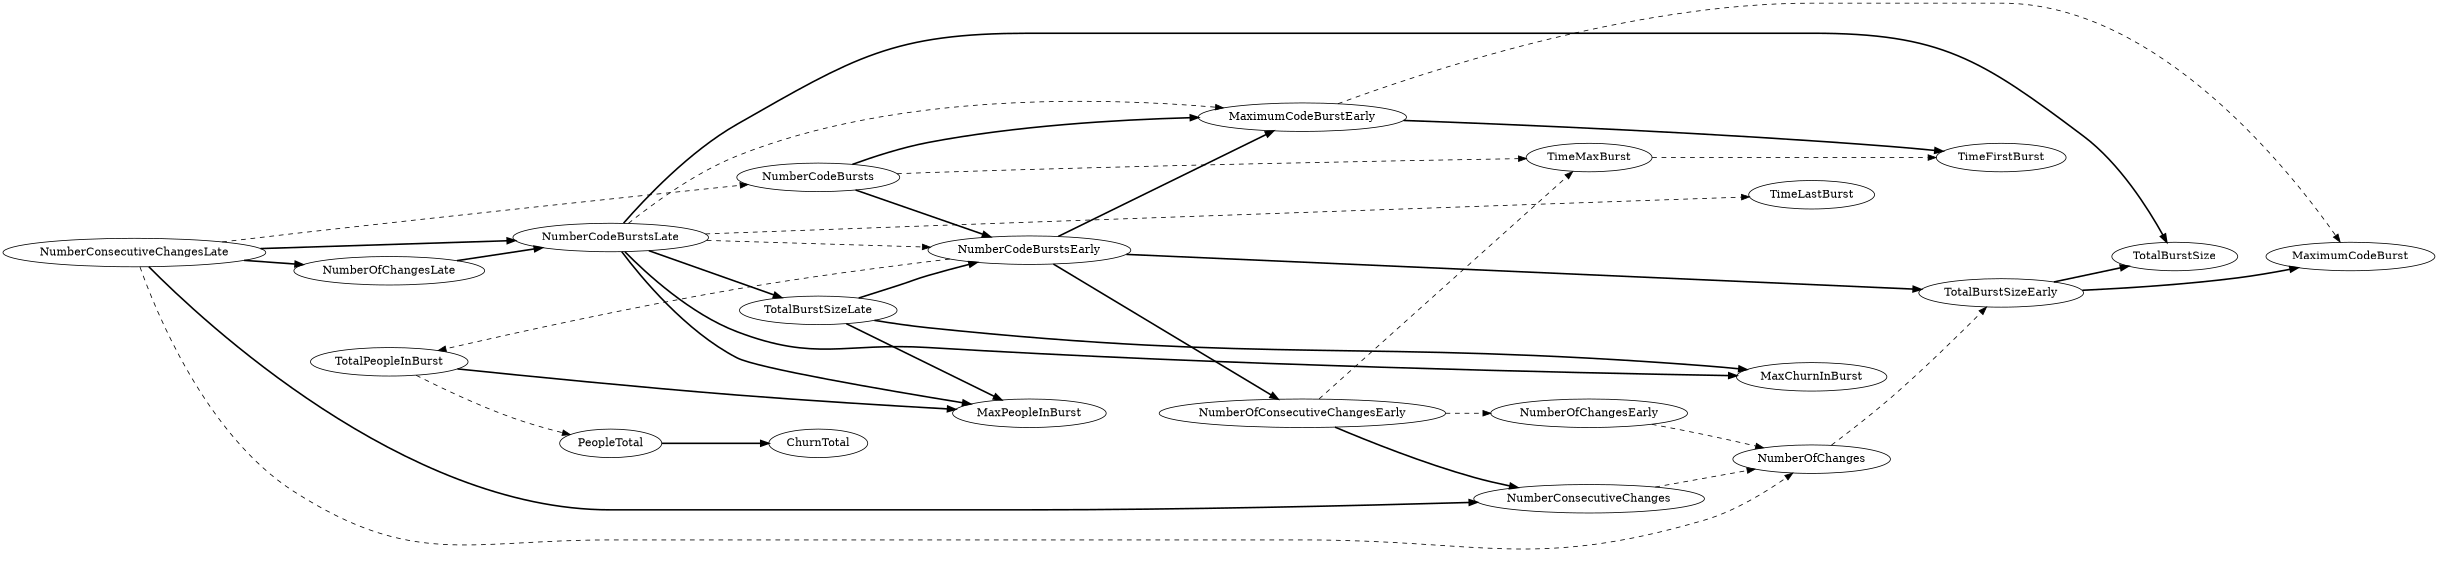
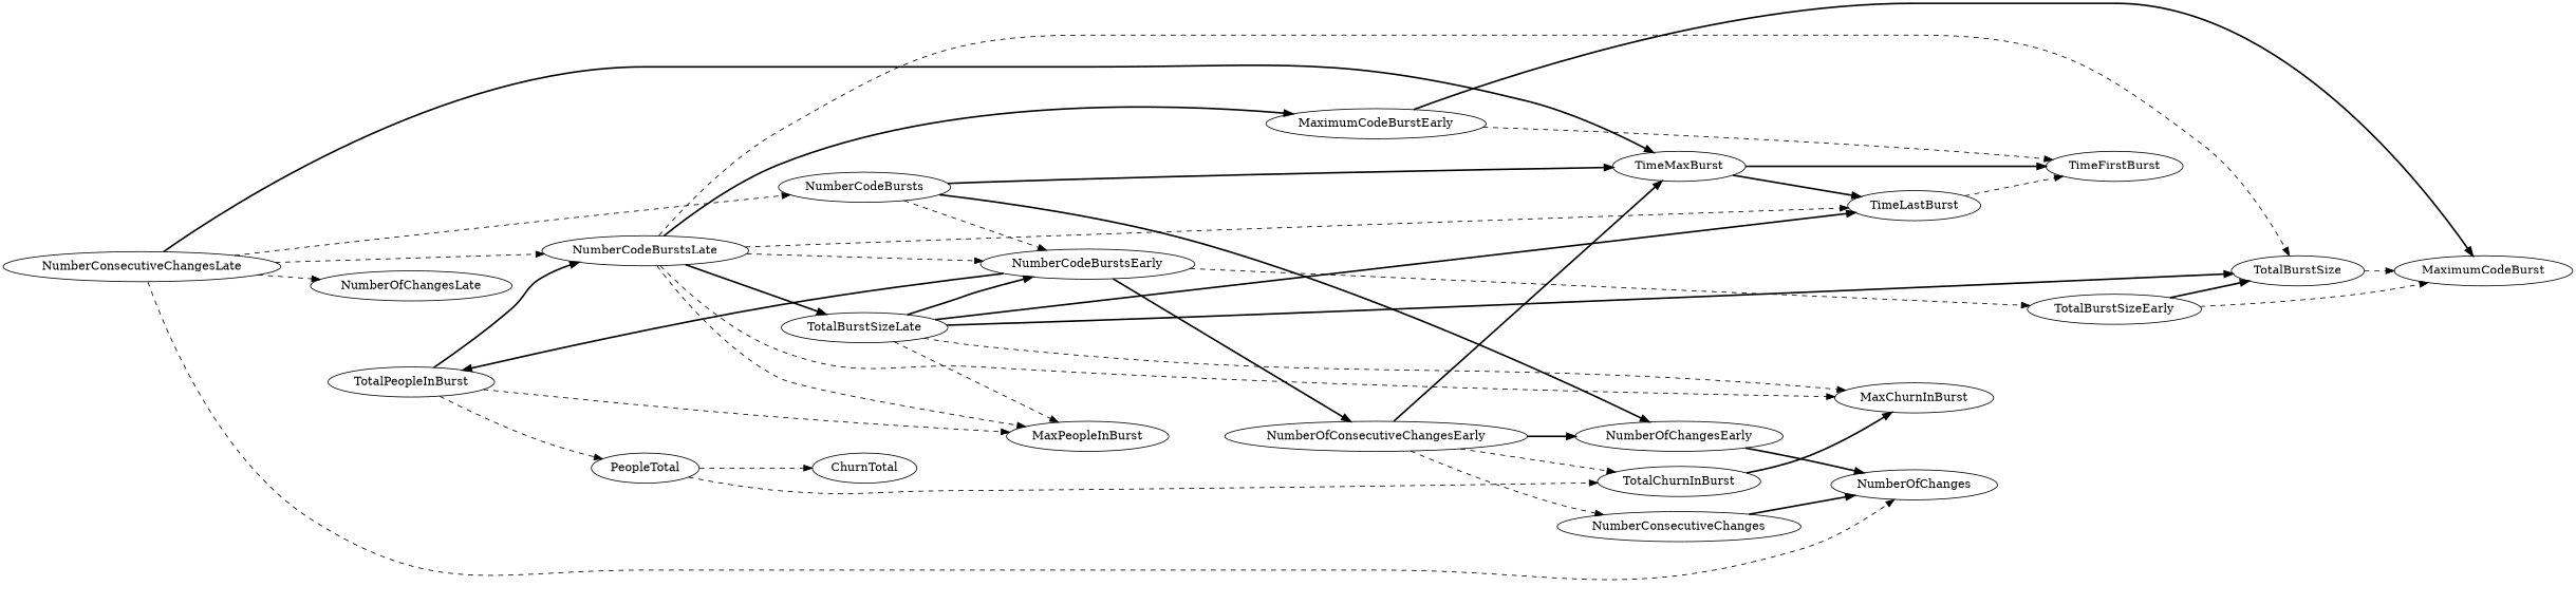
  digraph {
    rankdir=LR
    edge [style=dashed]
    TotalPeopleInBurst
    MaxPeopleInBurst
    PeopleTotal
+   TotalChurnInBurst
    ChurnTotal
    NumberOfChanges
    TotalBurstSizeEarly
    TotalBurstSize
    MaximumCodeBurst
    TotalBurstSizeLate
    MaxChurnInBurst
    NumberCodeBurstsEarly
    TimeLastBurst
    MaximumCodeBurstEarly
    NumberOfConsecutiveChangesEarly
    TimeFirstBurst
    NumberCodeBurstsLate
    NumberOfChangesLate
    NumberOfChangesEarly
    TimeMaxBurst
    NumberConsecutiveChanges
    NumberConsecutiveChangesLate
    NumberCodeBursts
-   TotalPeopleInBurst -> MaxPeopleInBurst [style=bold]
+   TotalPeopleInBurst -> MaxPeopleInBurst
    TotalPeopleInBurst -> PeopleTotal
-   PeopleTotal -> ChurnTotal [style=bold]
-   NumberOfChanges -> TotalBurstSizeEarly
+   PeopleTotal -> TotalChurnInBurst
+   PeopleTotal -> ChurnTotal
+   TotalChurnInBurst -> MaxChurnInBurst [style=bold]
    TotalBurstSizeEarly -> TotalBurstSize [style=bold]
-   TotalBurstSizeEarly -> MaximumCodeBurst [style=bold]
-   TotalBurstSizeLate -> MaxPeopleInBurst [style=bold]
-   TotalBurstSizeLate -> MaxChurnInBurst [style=bold]
+   TotalBurstSizeEarly -> MaximumCodeBurst
+   TotalBurstSize -> MaximumCodeBurst
+   TotalBurstSizeLate -> MaxPeopleInBurst
+   TotalBurstSizeLate -> TotalBurstSize [style=bold]
+   TotalBurstSizeLate -> MaxChurnInBurst
    TotalBurstSizeLate -> NumberCodeBurstsEarly [style=bold]
-   NumberCodeBurstsEarly -> TotalPeopleInBurst
-   NumberCodeBurstsEarly -> TotalBurstSizeEarly [style=bold]
-   NumberCodeBurstsEarly -> MaximumCodeBurstEarly [style=bold]
+   TotalBurstSizeLate -> TimeLastBurst [style=bold]
+   NumberCodeBurstsEarly -> TotalPeopleInBurst [style=bold]
+   NumberCodeBurstsEarly -> TotalBurstSizeEarly
    NumberCodeBurstsEarly -> NumberOfConsecutiveChangesEarly [style=bold]
-   MaximumCodeBurstEarly -> MaximumCodeBurst
-   MaximumCodeBurstEarly -> TimeFirstBurst [style=bold]
-   NumberOfConsecutiveChangesEarly -> NumberOfChangesEarly
-   NumberOfConsecutiveChangesEarly -> TimeMaxBurst
-   NumberOfConsecutiveChangesEarly -> NumberConsecutiveChanges [style=bold]
-   NumberCodeBurstsLate -> MaxPeopleInBurst [style=bold]
-   NumberCodeBurstsLate -> TotalBurstSize [style=bold]
+   TimeLastBurst -> TimeFirstBurst
+   MaximumCodeBurstEarly -> MaximumCodeBurst [style=bold]
+   MaximumCodeBurstEarly -> TimeFirstBurst
+   NumberOfConsecutiveChangesEarly -> TotalChurnInBurst
+   NumberOfConsecutiveChangesEarly -> NumberOfChangesEarly [style=bold]
+   NumberOfConsecutiveChangesEarly -> TimeMaxBurst [style=bold]
+   NumberOfConsecutiveChangesEarly -> NumberConsecutiveChanges
+   NumberCodeBurstsLate -> MaxPeopleInBurst
+   NumberCodeBurstsLate -> TotalBurstSize
    NumberCodeBurstsLate -> TotalBurstSizeLate [style=bold]
-   NumberCodeBurstsLate -> MaxChurnInBurst [style=bold]
+   NumberCodeBurstsLate -> MaxChurnInBurst
    NumberCodeBurstsLate -> NumberCodeBurstsEarly
    NumberCodeBurstsLate -> TimeLastBurst
-   NumberCodeBurstsLate -> MaximumCodeBurstEarly
-   NumberOfChangesLate -> NumberCodeBurstsLate [style=bold]
-   NumberOfChangesEarly -> NumberOfChanges
-   TimeMaxBurst -> TimeFirstBurst
-   NumberConsecutiveChanges -> NumberOfChanges
+   NumberCodeBurstsLate -> MaximumCodeBurstEarly [style=bold]
+   TotalPeopleInBurst -> NumberCodeBurstsLate [style=bold]
+   NumberOfChangesEarly -> NumberOfChanges [style=bold]
+   TimeMaxBurst -> TimeLastBurst [style=bold]
+   TimeMaxBurst -> TimeFirstBurst [style=bold]
+   NumberConsecutiveChanges -> NumberOfChanges [style=bold]
    NumberConsecutiveChangesLate -> NumberOfChanges
-   NumberConsecutiveChangesLate -> NumberCodeBurstsLate [style=bold]
-   NumberConsecutiveChangesLate -> NumberOfChangesLate [style=bold]
-   NumberConsecutiveChangesLate -> NumberConsecutiveChanges [style=bold]
+   NumberConsecutiveChangesLate -> NumberCodeBurstsLate
+   NumberConsecutiveChangesLate -> NumberOfChangesLate
+   NumberConsecutiveChangesLate -> TimeMaxBurst [style=bold]
    NumberConsecutiveChangesLate -> NumberCodeBursts
-   NumberCodeBursts -> NumberCodeBurstsEarly [style=bold]
-   NumberCodeBursts -> MaximumCodeBurstEarly [style=bold]
-   NumberCodeBursts -> TimeMaxBurst
+   NumberCodeBursts -> NumberCodeBurstsEarly
+   NumberCodeBursts -> NumberOfChangesEarly [style=bold]
+   NumberCodeBursts -> TimeMaxBurst [style=bold]
  }
